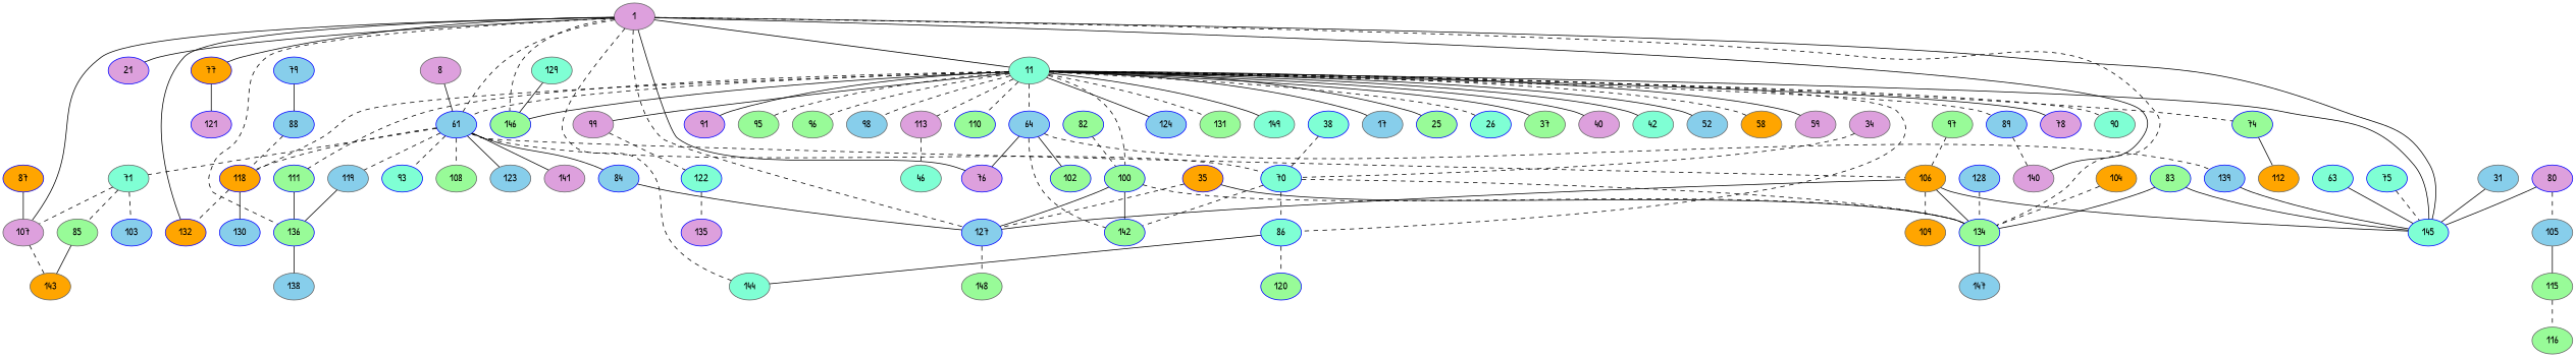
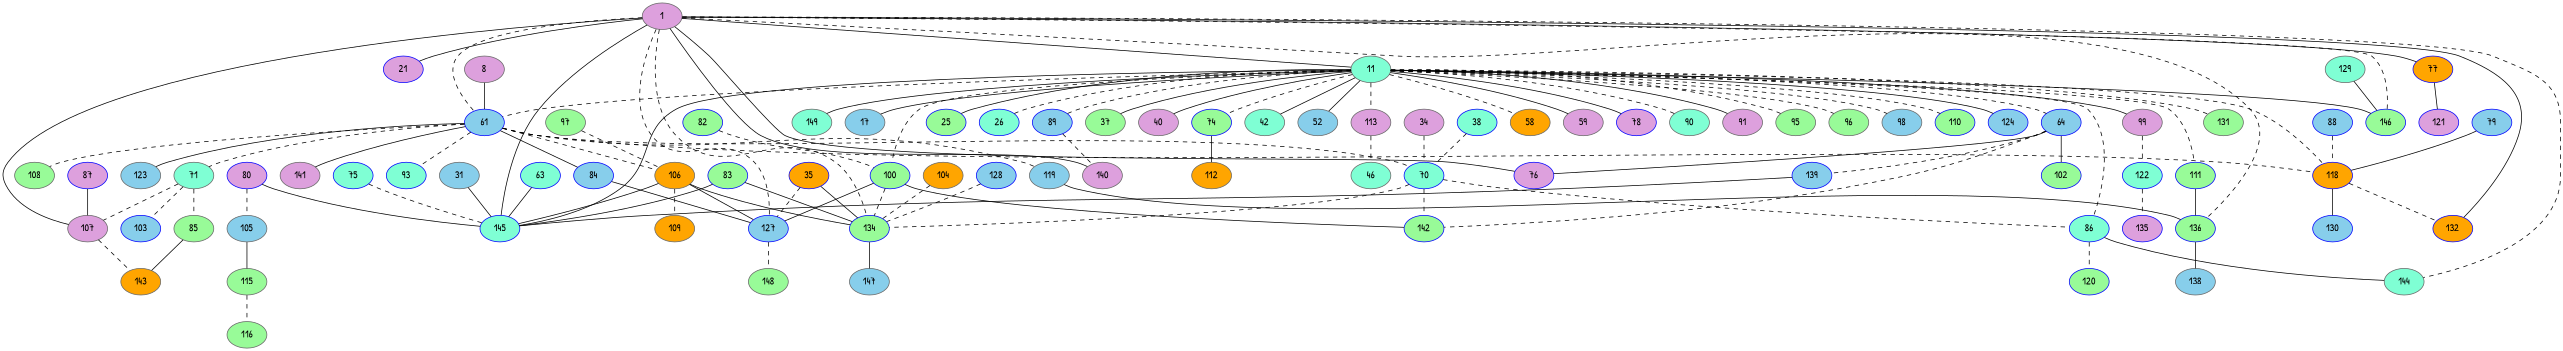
  graph {
    fontname="Patrick Hand"
    node [color=blue fillcolor=palegreen fontname="Patrick Hand" style=filled]
    edge [fontname="Patrick Hand" style=dashed]
    11 [color=gray40 fillcolor=aquamarine super="+4+2"]
    61 [fillcolor=skyblue super="+7+49"]
    145 [fillcolor=aquamarine super="+60+117"]
    146 [super="+137"]
    17 [color=gray40 fillcolor=skyblue]
    25
    26 [fillcolor=aquamarine]
    37 [color=gray40]
    40 [color=gray40 fillcolor=plum]
    42 [color=gray40 fillcolor=aquamarine super="+41"]
    52 [color=gray40 fillcolor=skyblue]
    58 [color=gray40 fillcolor=orange]
    59 [color=gray40 fillcolor=plum]
    64 [fillcolor=skyblue super="+33"]
    74
    78 [fillcolor=plum]
    86 [fillcolor=aquamarine super="+53+28+73"]
    89 [fillcolor=skyblue]
    90 [color=gray40 fillcolor=aquamarine]
-   91 [fillcolor=plum]
+   91 [color=gray40 fillcolor=plum]
    95 [color=gray40]
    96 [color=gray40 super="+24"]
    98 [color=gray40 fillcolor=skyblue]
    99 [color=gray40 fillcolor=plum]
    100 [super="+23+55"]
    110
    111
    113 [color=gray40 fillcolor=plum]
    118 [fillcolor=orange super="+68"]
    124 [fillcolor=skyblue]
    131 [color=gray40]
    149 [color=gray40 fillcolor=aquamarine]
    1 [color=gray40 fillcolor=plum]
    21 [fillcolor=plum]
    76 [fillcolor=plum]
    77 [fillcolor=orange super="+65"]
    107 [color=gray40 fillcolor=plum super="+101+62"]
    127 [fillcolor=skyblue super="+6+54"]
    132 [fillcolor=orange super="+22+43+126"]
    134 [super="+32+56"]
    136 [super="+114"]
    140 [color=gray40 fillcolor=plum super="+44"]
    144 [color=gray40 fillcolor=aquamarine]
    70 [fillcolor=aquamarine super="+15"]
    71 [color=gray40 fillcolor=aquamarine super="+13+50"]
    84 [fillcolor=skyblue super="+48"]
    93 [fillcolor=aquamarine]
    106 [color=gray40 fillcolor=orange super="+39+81+94+66"]
    108 [color=gray40 super="+51"]
    119 [color=gray40 fillcolor=skyblue super="+10"]
    123 [color=gray40 fillcolor=skyblue]
    141 [color=gray40 fillcolor=plum super="+69"]
    121 [fillcolor=plum]
    143 [color=gray40 fillcolor=orange]
    148 [color=gray40]
    147 [color=gray40 fillcolor=skyblue]
    138 [color=gray40 fillcolor=skyblue]
    8 [color=gray40 fillcolor=plum]
    46 [color=gray40 fillcolor=aquamarine]
    102
    139 [fillcolor=skyblue]
    142 [super="+125+133"]
    112 [color=gray40 fillcolor=orange]
    120
    122 [fillcolor=aquamarine]
    130 [fillcolor=skyblue]
    31 [color=gray40 fillcolor=skyblue]
    34 [color=gray40 fillcolor=plum]
    35 [fillcolor=orange]
    38 [fillcolor=aquamarine]
    85 [color=gray40]
    103 [fillcolor=skyblue super="+72"]
    109 [color=gray40 fillcolor=orange]
    63 [fillcolor=aquamarine]
    75 [fillcolor=aquamarine super="+45"]
    79 [fillcolor=skyblue]
    80 [fillcolor=plum]
    105 [color=gray40 fillcolor=skyblue]
    115 [color=gray40]
    82 [super="+57"]
    83 [super="+29"]
-   87 [fillcolor=orange]
+   87 [fillcolor=plum]
    88 [fillcolor=skyblue]
    97 [color=gray40]
    135 [fillcolor=plum]
    104 [color=gray40 fillcolor=orange]
    116 [color=gray40]
    128 [fillcolor=skyblue]
    129 [color=gray40 fillcolor=aquamarine]
    11 -- 61 [weight=6]
    11 -- 145 [style=solid]
    11 -- 146 [style=solid]
    11 -- 17 [style=solid]
    11 -- 25 [style=solid]
    11 -- 26
    11 -- 37 [style=solid]
    11 -- 40 [style=solid]
    11 -- 42 [style=solid]
    11 -- 52 [style=solid]
    11 -- 58
    11 -- 59 [style=solid]
    11 -- 64 [weight=2]
    11 -- 74
    11 -- 78 [style=solid]
    11 -- 86
    11 -- 89
    11 -- 90
    11 -- 91 [style=solid]
    11 -- 95
    11 -- 96
    11 -- 98
    11 -- 99 [style=solid weight=2]
    11 -- 100 [weight=2]
    11 -- 110
    11 -- 111
    11 -- 113
    11 -- 118 [weight=3]
    11 -- 124 [style=solid]
    11 -- 131
    11 -- 149 [style=solid]
    61 -- 118
    61 -- 70 [weight=2]
    61 -- 71 [weight=2]
    61 -- 84 [style=solid]
    61 -- 93
    61 -- 106
    61 -- 108
    61 -- 119 [weight=2]
    61 -- 123 [style=solid]
    61 -- 141 [style=solid]
    64 -- 76 [style=solid]
    64 -- 102 [style=solid]
    64 -- 139
    64 -- 142
    74 -- 112 [style=solid]
    86 -- 144 [style=solid]
    86 -- 120
    89 -- 140
    99 -- 122
    100 -- 127 [style=solid weight=2]
    100 -- 134 [weight=2]
    100 -- 142 [style=solid]
    111 -- 136 [style=solid weight=2]
    113 -- 46
    118 -- 132
    118 -- 130 [style=solid]
    1 -- 11 [style=solid weight=2]
    1 -- 61 [weight=2]
    1 -- 145 [style=solid weight=3]
    1 -- 146 [weight=2]
    1 -- 21 [style=solid]
    1 -- 76 [style=solid]
    1 -- 77 [style=solid]
    1 -- 107 [style=solid]
    1 -- 127 [weight=3]
    1 -- 132 [style=solid]
    1 -- 134 [weight=2]
    1 -- 136
    1 -- 140 [style=solid]
    1 -- 144
    77 -- 121 [style=solid]
    107 -- 143
    127 -- 148
    134 -- 147 [style=solid]
    136 -- 138 [style=solid]
    70 -- 86
    70 -- 134
    70 -- 142
    71 -- 107
    71 -- 85
    71 -- 103
    84 -- 127 [style=solid]
    106 -- 145 [style=solid]
    106 -- 127 [style=solid]
    106 -- 134 [style=solid]
    106 -- 109
    119 -- 136 [style=solid]
    8 -- 61 [style=solid]
    139 -- 145 [style=solid]
    122 -- 135
    31 -- 145 [style=solid]
    34 -- 70
    35 -- 127
    35 -- 134 [style=solid]
    38 -- 70
    85 -- 143 [style=solid]
    63 -- 145 [style=solid]
    75 -- 145
-   79 -- 88 [style=solid]
+   79 -- 118 [style=solid]
    80 -- 145 [style=solid]
    80 -- 105
    105 -- 115 [style=solid]
    115 -- 116
    82 -- 100
    83 -- 145 [style=solid]
    83 -- 134 [style=solid]
    87 -- 107 [style=solid]
    88 -- 118
    97 -- 106
    104 -- 134
    128 -- 134
    129 -- 146 [style=solid]
  }
